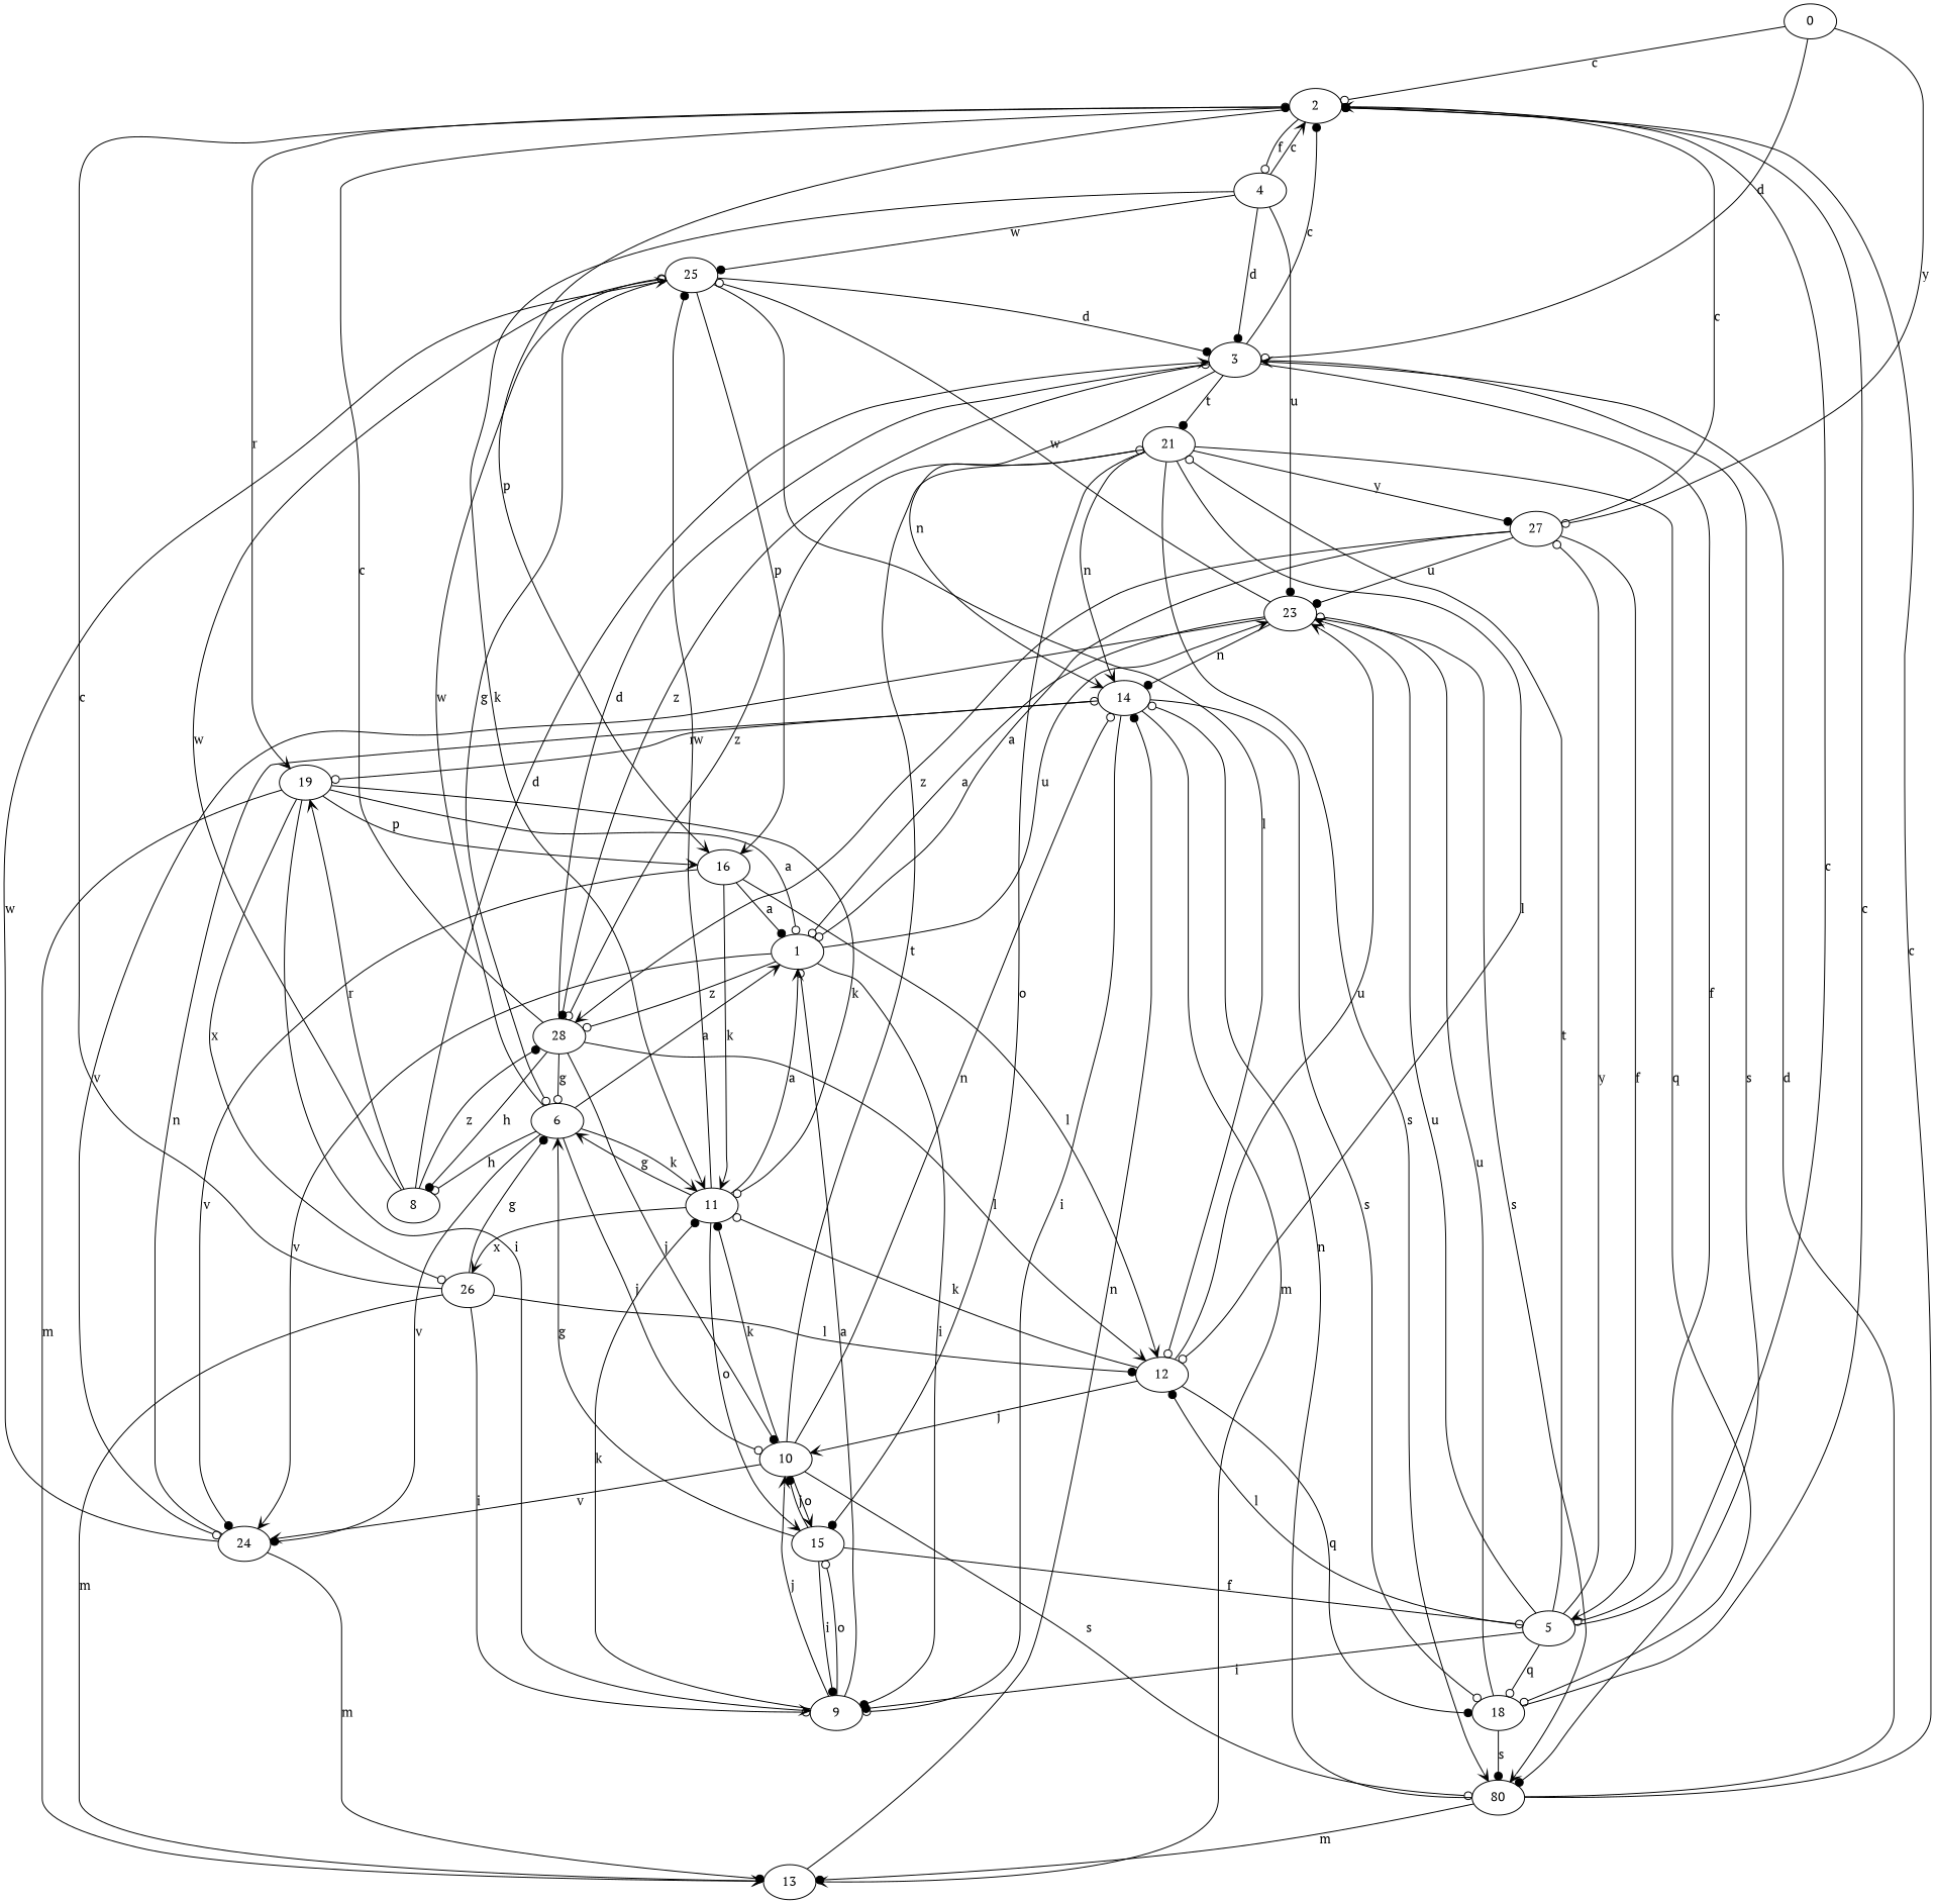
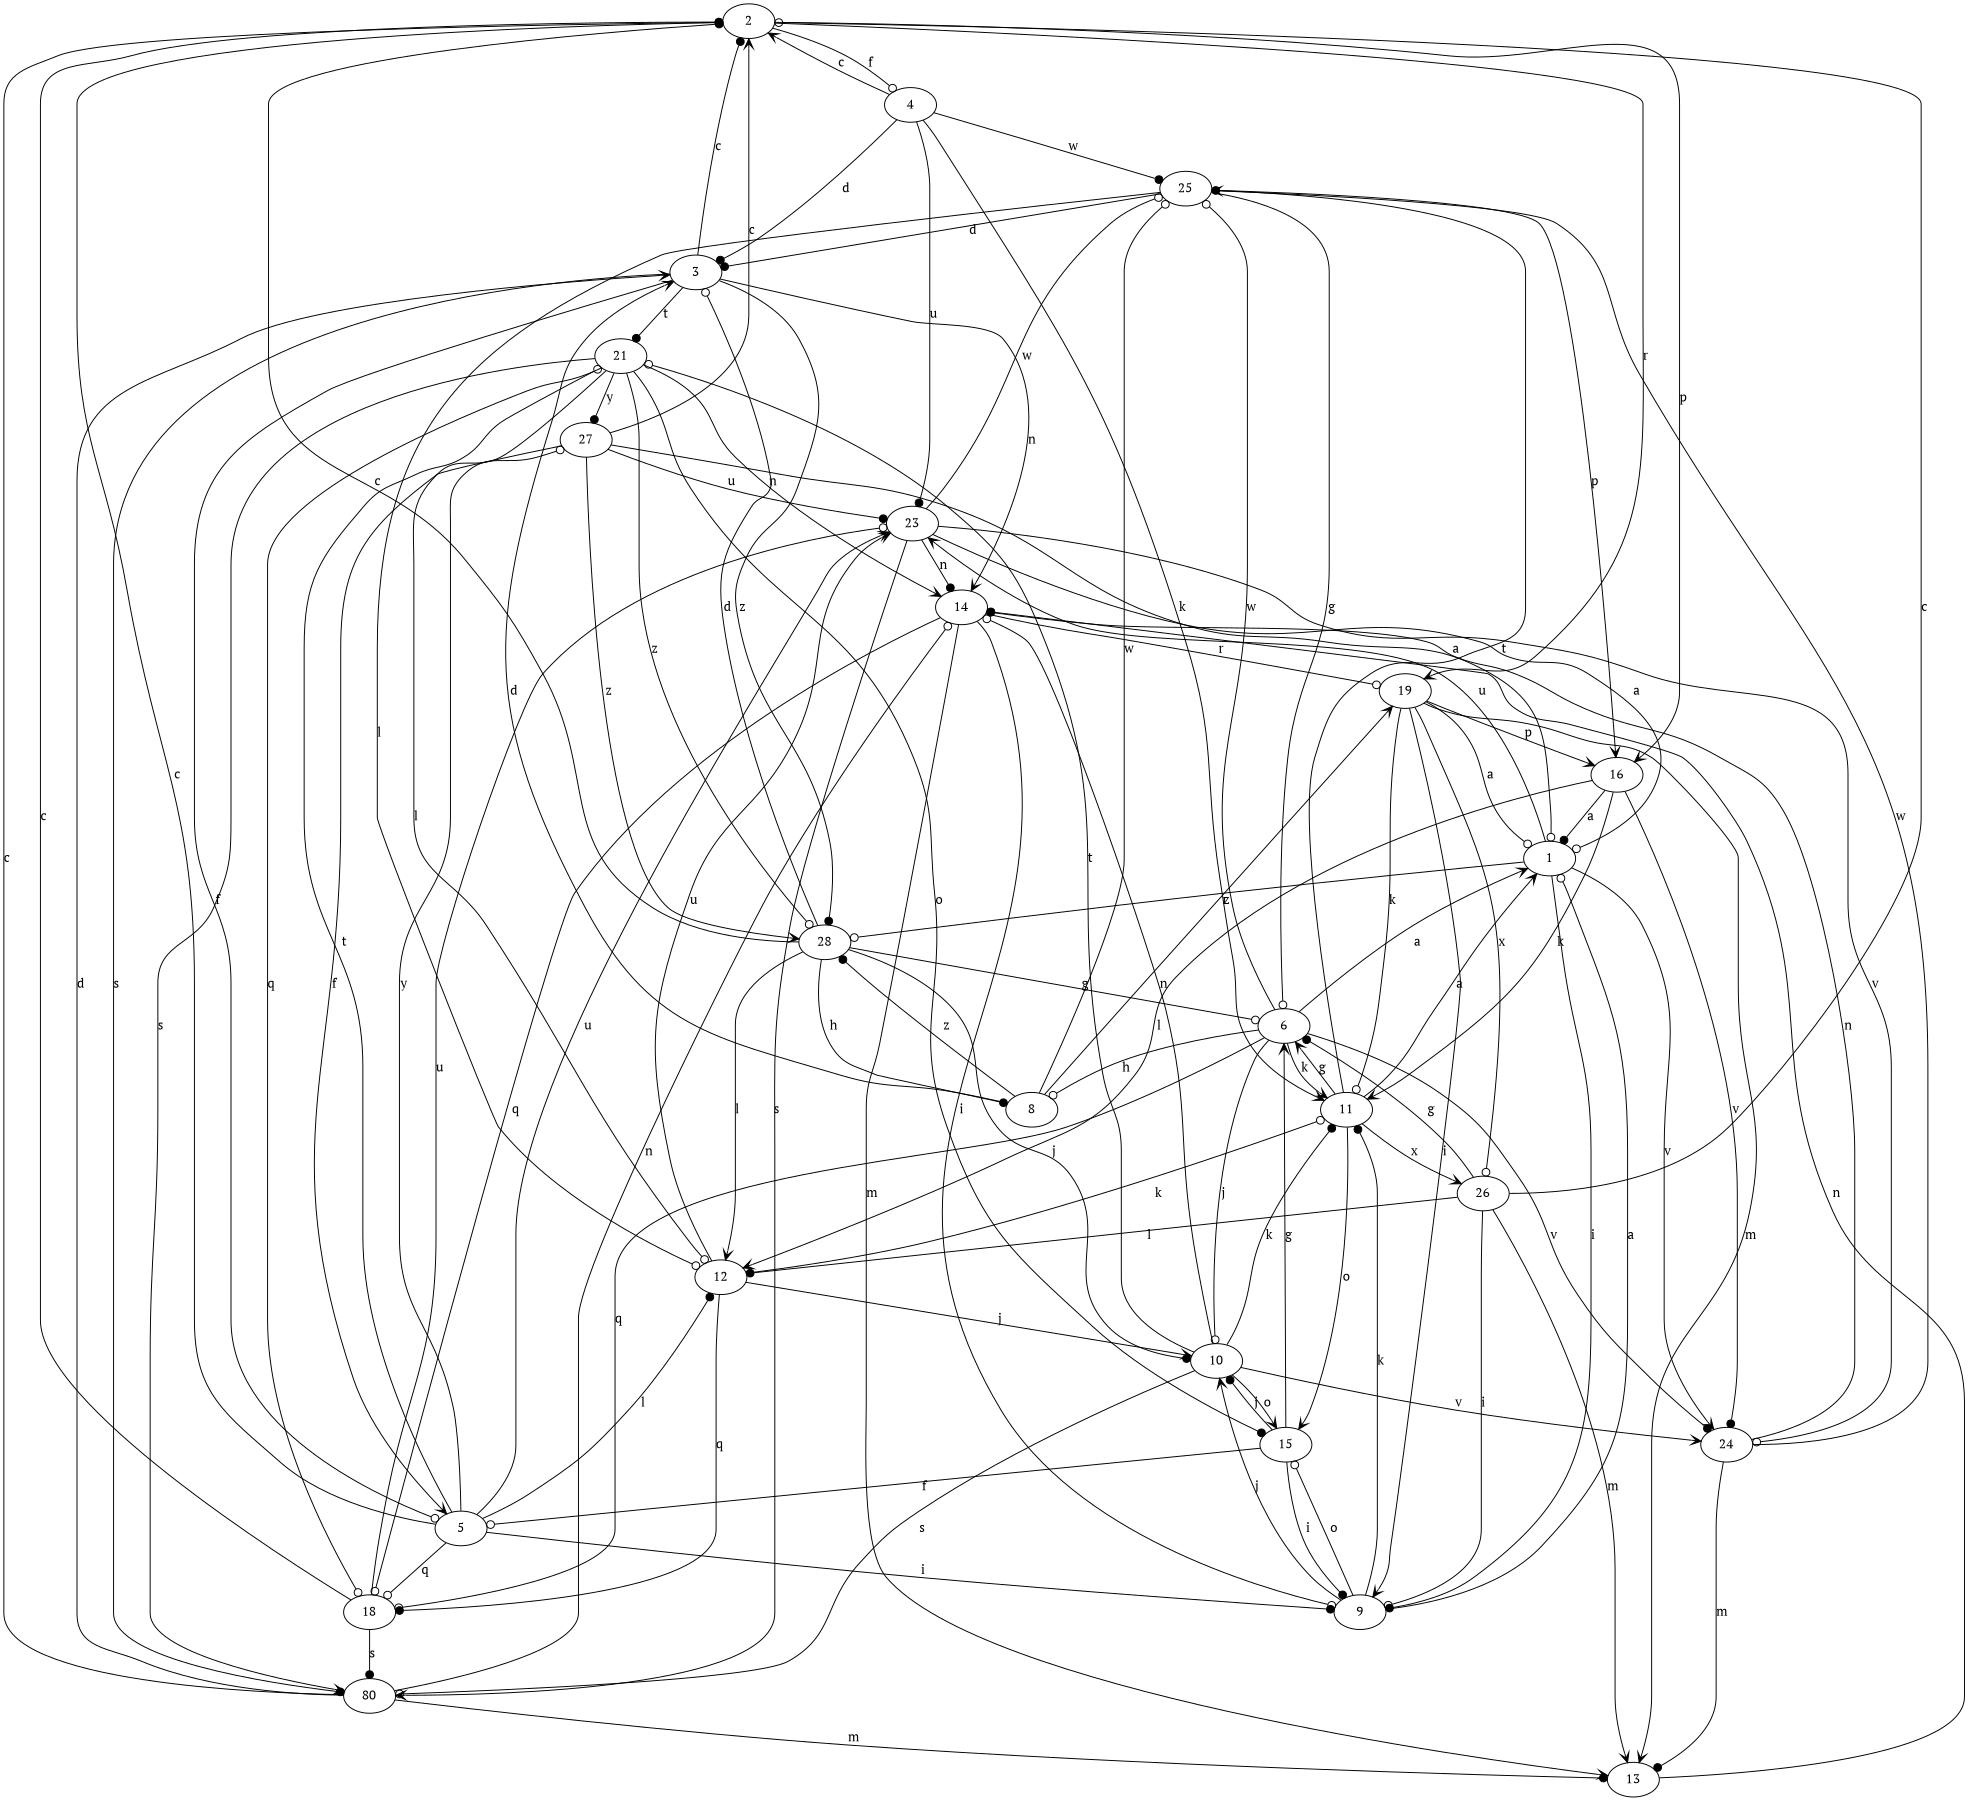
  strict digraph {
    fontname="PT Serif"
    node [fontname="PT Serif"]
    edge [arrowhead=odot fontname="PT Serif"]
-   0
    2
    3
    27
    4
    16
    19
    28
    5
    14
    n11 [label=80]
    21
    1
    23
    9
    24
    11
    10
    15
    25
    13
    12
    6
    8
    26
    18
-   0 -> 2 [label=c]
-   0 -> 3 [label=d]
-   0 -> 27 [label=y]
    2 -> 4 [label=f]
    2 -> 16 [arrowhead=vee label=p]
    2 -> 19 [arrowhead=vee label=r]
    3 -> 2 [arrowhead=dot label=c]
    3 -> 28 [arrowhead=dot label=z]
    3 -> 5 [label=f]
    3 -> 14 [arrowhead=vee label=n]
    3 -> n11 [arrowhead=dot label=s]
    3 -> 21 [arrowhead=dot label=t]
    27 -> 2 [arrowhead=vee label=c]
    27 -> 28 [arrowhead=vee label=z]
    27 -> 5 [arrowhead=vee label=f]
    27 -> 1 [label=a]
    27 -> 23 [arrowhead=dot label=u]
    4 -> 2 [arrowhead=vee label=c]
    4 -> 3 [arrowhead=dot label=d]
    4 -> 23 [arrowhead=dot label=u]
    4 -> 11 [arrowhead=vee label=k]
    4 -> 25 [arrowhead=dot label=w]
    16 -> 1 [arrowhead=dot label=a]
    16 -> 24 [arrowhead=dot label=v]
    16 -> 11 [arrowhead=vee label=k]
    16 -> 12 [arrowhead=vee label=l]
    19 -> 16 [arrowhead=vee label=p]
    19 -> 1 [label=a]
    19 -> 9 [arrowhead=vee label=i]
    19 -> 11 [label=k]
    19 -> 13 [arrowhead=vee label=m]
    19 -> 26 [label=x]
    28 -> 2 [arrowhead=dot label=c]
    28 -> 3 [label=d]
    28 -> 10 [arrowhead=dot label=j]
    28 -> 12 [arrowhead=vee label=l]
    28 -> 6 [label=g]
    28 -> 8 [arrowhead=dot label=h]
    5 -> 2 [arrowhead=dot label=c]
    5 -> 27 [label=y]
    5 -> 21 [label=t]
    5 -> 23 [arrowhead=vee label=u]
    5 -> 9 [arrowhead=dot label=i]
    5 -> 12 [arrowhead=dot label=l]
    5 -> 18 [label=q]
    14 -> 19 [label=r]
    14 -> 9 [label=i]
    14 -> 13 [arrowhead=vee label=m]
-   14 -> 18 [label=s]
+   14 -> 18 [label=q]
    n11 -> 2 [arrowhead=dot label=c]
    n11 -> 3 [arrowhead=vee label=d]
    n11 -> 14 [label=n]
    n11 -> 13 [arrowhead=dot label=m]
    21 -> 27 [arrowhead=dot label=y]
    21 -> 28 [label=z]
    21 -> 14 [arrowhead=vee label=n]
    21 -> n11 [arrowhead=vee label=s]
    21 -> 15 [arrowhead=dot label=o]
    21 -> 12 [label=l]
    21 -> 18 [label=q]
    1 -> 28 [label=z]
    1 -> 23 [arrowhead=vee label=u]
    1 -> 9 [arrowhead=dot label=i]
    1 -> 24 [arrowhead=vee label=v]
    23 -> 14 [arrowhead=dot label=n]
    23 -> n11 [arrowhead=vee label=s]
    23 -> 1 [label=a]
    23 -> 24 [label=v]
    23 -> 25 [label=w]
    9 -> 1 [label=a]
    9 -> 11 [arrowhead=dot label=k]
    9 -> 10 [arrowhead=vee label=j]
    9 -> 15 [label=o]
    24 -> 14 [label=n]
    24 -> 25 [arrowhead=vee label=w]
    24 -> 13 [arrowhead=dot label=m]
    11 -> 1 [arrowhead=vee label=a]
    11 -> 15 [arrowhead=vee label=o]
-   11 -> 25 [arrowhead=dot label=w]
+   11 -> 25 [arrowhead=dot label=t]
    11 -> 6 [arrowhead=vee label=g]
    11 -> 26 [arrowhead=vee label=x]
    10 -> 14 [label=n]
    10 -> n11 [label=s]
    10 -> 21 [label=t]
    10 -> 24 [arrowhead=vee label=v]
    10 -> 11 [arrowhead=dot label=k]
    10 -> 15 [arrowhead=vee label=o]
    15 -> 5 [label=f]
    15 -> 9 [arrowhead=dot label=i]
    15 -> 10 [arrowhead=dot label=j]
    15 -> 6 [arrowhead=vee label=g]
    25 -> 3 [arrowhead=dot label=d]
    25 -> 16 [arrowhead=vee label=p]
    25 -> 12 [label=l]
    25 -> 6 [label=g]
    13 -> 14 [arrowhead=dot label=n]
    12 -> 23 [arrowhead=vee label=u]
    12 -> 11 [label=k]
    12 -> 10 [arrowhead=vee label=j]
    12 -> 18 [arrowhead=dot label=q]
    6 -> 1 [arrowhead=vee label=a]
    6 -> 24 [arrowhead=dot label=v]
    6 -> 11 [arrowhead=vee label=k]
    6 -> 10 [label=j]
    6 -> 25 [label=w]
    6 -> 8 [label=h]
+   6 -> 18 [label=q]
    8 -> 3 [arrowhead=vee label=d]
    8 -> 19 [arrowhead=vee label=r]
    8 -> 28 [arrowhead=dot label=z]
    8 -> 25 [label=w]
    26 -> 2 [label=c]
    26 -> 9 [label=i]
    26 -> 13 [arrowhead=vee label=m]
    26 -> 12 [arrowhead=dot label=l]
    26 -> 6 [arrowhead=dot label=g]
    18 -> 2 [label=c]
    18 -> n11 [arrowhead=dot label=s]
    18 -> 23 [label=u]
  }
